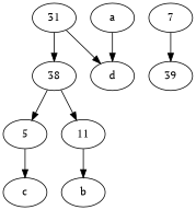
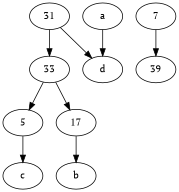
  digraph {
    fontname="PT Serif"
    node [fontname="PT Serif"]
    edge [fontname="PT Serif"]
    31
-   38
+   38 [label=33]
    d
    n4 [label=5]
-   11
+   11 [label=17]
    c
    b
    7
    39
    a
    31 -> 38
    31 -> d
    38 -> n4
    38 -> 11
    n4 -> c
    11 -> b
    7 -> 39
    a -> d
  }
